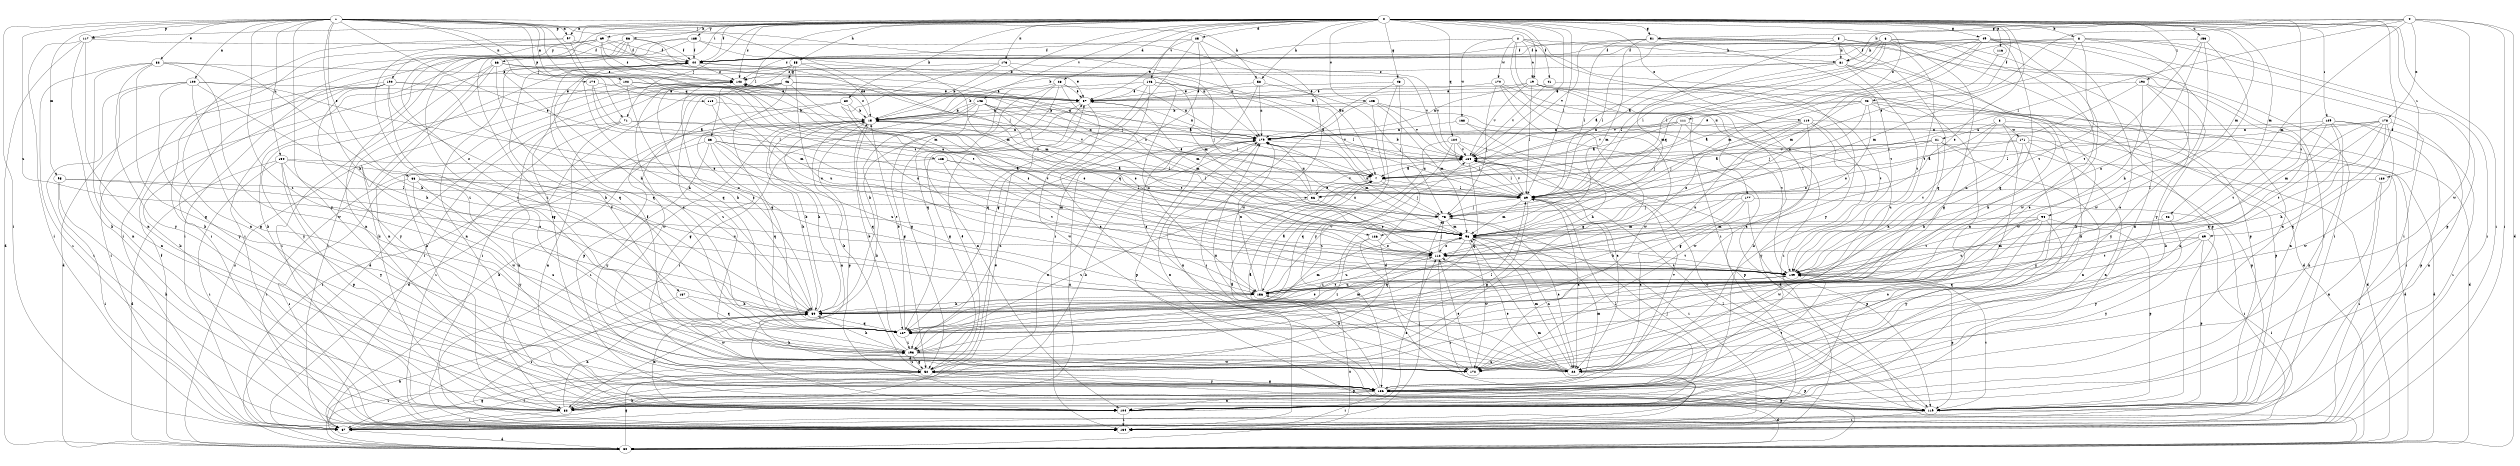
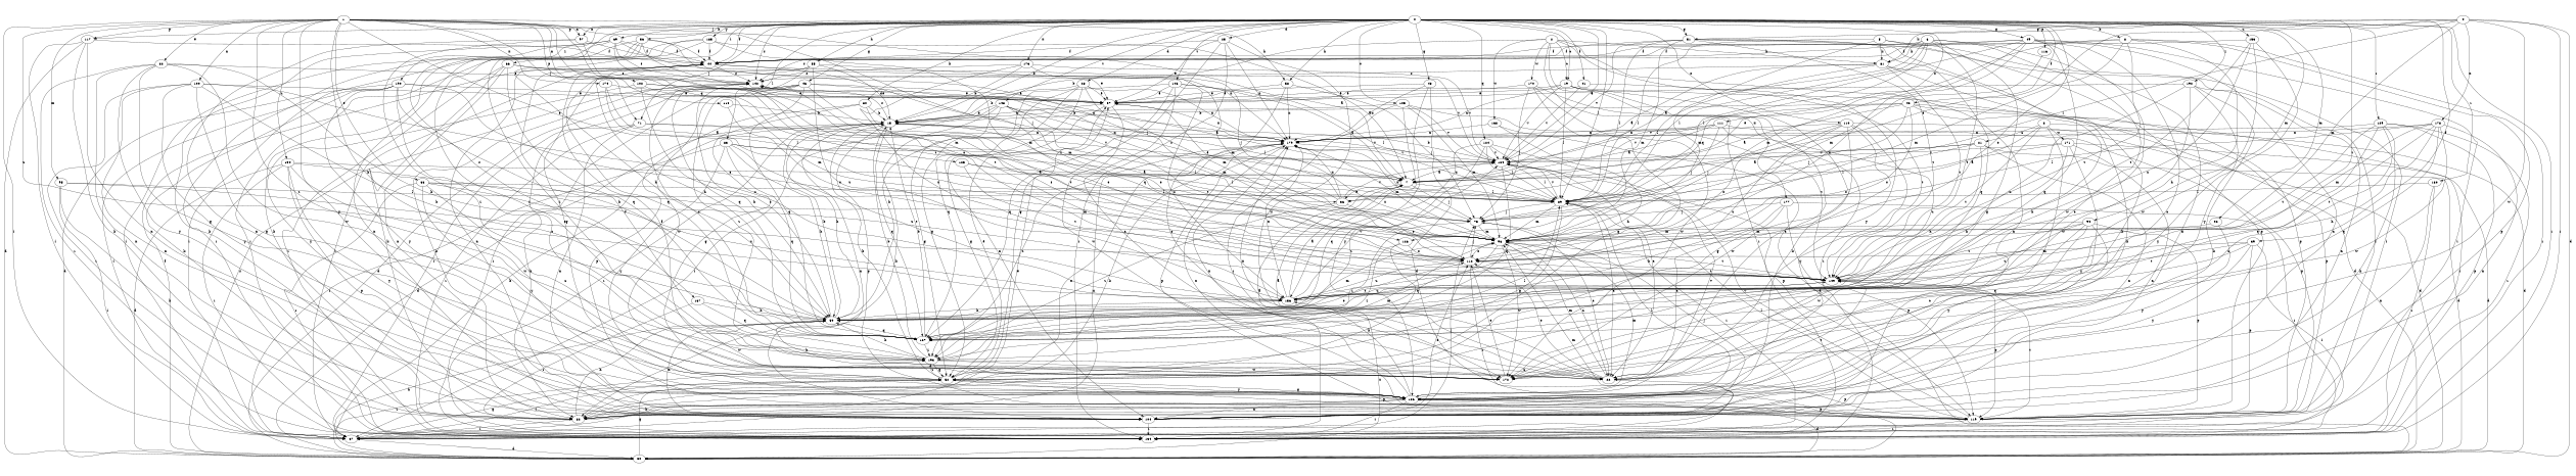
  strict digraph {
    0
    8
    15
    19
    25
    28
    39
    41
    42
    44
    46
    48
    49
    51
    55
    56
    58
    66
    69
    71
    80
    83
    89
    92
    94
    97
    105
    110
    111
    112
    116
    117
    124
    129
    130
    134
    137
    142
    146
    148
    149
    153
    164
    173
    185
    190
    192
    36
    59
    96
    119
    104
    30
    126
    127
    179
    22
    37
    82
    172
    52
    67
    186
    7
    75
    193
    156
    1
    32
    33
    95
    100
    102
    118
    125
    154
    174
    2
    81
    168
    170
    177
    3
    21
    171
    4
    178
    5
    6
    0 -> 8 [label=b]
    0 -> 15 [label=b]
    0 -> 19 [label=c]
    0 -> 25 [label=d]
    0 -> 28 [label=d]
    0 -> 39 [label=f]
    0 -> 41 [label=f]
    0 -> 42 [label=f]
    0 -> 44 [label=f]
-   55 -> 46 [label=g]
+   0 -> 46 [label=g]
    0 -> 48 [label=g]
    0 -> 49 [label=g]
    0 -> 51 [label=g]
    0 -> 55 [label=h]
    0 -> 56 [label=h]
    0 -> 58 [label=h]
    0 -> 66 [label=i]
    0 -> 69 [label=j]
    0 -> 71 [label=j]
    0 -> 80 [label=k]
    0 -> 83 [label=l]
    0 -> 89 [label=l]
    0 -> 92 [label=m]
    0 -> 94 [label=m]
    0 -> 97 [label=n]
    0 -> 105 [label=o]
    0 -> 110 [label=o]
    0 -> 111 [label=o]
    0 -> 112 [label=o]
    0 -> 116 [label=p]
    0 -> 117 [label=p]
    0 -> 124 [label=q]
    0 -> 129 [label=r]
    0 -> 130 [label=r]
    0 -> 134 [label=r]
    0 -> 137 [label=s]
    0 -> 142 [label=s]
    0 -> 146 [label=t]
    0 -> 148 [label=t]
    0 -> 149 [label=t]
    0 -> 153 [label=u]
    0 -> 164 [label=v]
    0 -> 173 [label=x]
    0 -> 185 [label=y]
-   0 -> 190 [label=y]
+   0 -> 190 [label=z]
    0 -> 192 [label=z]
    8 -> 44 [label=f]
    8 -> 134 [label=r]
    8 -> 149 [label=t]
    8 -> 36 [label=e]
    8 -> 59 [label=h]
    8 -> 96 [label=m]
    8 -> 119 [label=p]
    15 -> 134 [label=r]
    15 -> 142 [label=s]
    15 -> 164 [label=v]
    15 -> 59 [label=h]
    15 -> 119 [label=p]
    15 -> 104 [label=n]
    15 -> 30 [label=d]
    15 -> 126 [label=q]
    15 -> 127 [label=q]
    15 -> 179 [label=x]
    19 -> 89 [label=l]
    19 -> 164 [label=v]
    19 -> 30 [label=d]
    19 -> 179 [label=x]
    19 -> 22 [label=c]
    19 -> 37 [label=e]
    19 -> 82 [label=k]
    25 -> 44 [label=f]
    25 -> 134 [label=r]
    25 -> 179 [label=x]
    25 -> 37 [label=e]
    25 -> 172 [label=w]
    25 -> 52 [label=g]
    28 -> 15 [label=b]
    28 -> 96 [label=m]
    28 -> 104 [label=n]
    28 -> 127 [label=q]
    28 -> 179 [label=x]
    28 -> 37 [label=e]
    28 -> 52 [label=g]
    39 -> 112 [label=o]
    39 -> 149 [label=t]
    39 -> 119 [label=p]
    39 -> 127 [label=q]
    39 -> 67 [label=i]
    39 -> 186 [label=y]
    41 -> 149 [label=t]
    41 -> 164 [label=v]
    41 -> 37 [label=e]
    42 -> 15 [label=b]
    42 -> 112 [label=o]
    42 -> 164 [label=v]
    42 -> 59 [label=h]
    42 -> 119 [label=p]
    42 -> 67 [label=i]
    42 -> 7 [label=a]
    42 -> 75 [label=j]
    44 -> 142 [label=s]
    44 -> 164 [label=v]
    44 -> 59 [label=h]
    44 -> 96 [label=m]
    44 -> 104 [label=n]
    44 -> 127 [label=q]
    46 -> 134 [label=r]
    46 -> 149 [label=t]
    46 -> 30 [label=d]
    46 -> 127 [label=q]
    46 -> 37 [label=e]
    46 -> 172 [label=w]
    46 -> 67 [label=i]
    46 -> 7 [label=a]
    46 -> 193 [label=z]
    48 -> 30 [label=d]
    48 -> 179 [label=x]
    48 -> 37 [label=e]
    48 -> 186 [label=y]
    49 -> 44 [label=f]
    49 -> 89 [label=l]
    49 -> 112 [label=o]
    49 -> 142 [label=s]
    49 -> 96 [label=m]
    49 -> 104 [label=n]
    49 -> 127 [label=q]
    49 -> 22 [label=c]
    49 -> 172 [label=w]
    49 -> 67 [label=i]
    51 -> 44 [label=f]
    51 -> 89 [label=l]
    51 -> 149 [label=t]
    51 -> 164 [label=v]
    51 -> 96 [label=m]
    51 -> 127 [label=q]
    51 -> 82 [label=k]
    51 -> 67 [label=i]
    55 -> 15 [label=d]
    55 -> 96 [label=m]
    55 -> 127 [label=q]
    55 -> 52 [label=g]
    55 -> 67 [label=i]
    55 -> 156 [label=u]
    56 -> 44 [label=f]
    56 -> 112 [label=o]
    56 -> 59 [label=h]
    56 -> 104 [label=n]
    56 -> 82 [label=k]
    56 -> 75 [label=j]
    56 -> 193 [label=z]
    58 -> 179 [label=x]
    58 -> 22 [label=c]
    58 -> 37 [label=e]
    58 -> 75 [label=j]
    66 -> 134 [label=r]
    66 -> 142 [label=s]
    66 -> 104 [label=n]
    66 -> 127 [label=q]
    66 -> 37 [label=e]
    66 -> 82 [label=k]
    69 -> 44 [label=f]
    69 -> 134 [label=r]
    69 -> 142 [label=s]
    69 -> 149 [label=t]
    69 -> 179 [label=x]
    69 -> 82 [label=k]
    69 -> 67 [label=i]
    71 -> 134 [label=r]
    71 -> 164 [label=v]
    71 -> 104 [label=n]
    71 -> 179 [label=x]
    71 -> 82 [label=k]
    80 -> 15 [label=b]
    80 -> 112 [label=o]
    80 -> 119 [label=p]
    80 -> 52 [label=g]
    83 -> 89 [label=l]
    83 -> 164 [label=v]
    83 -> 59 [label=h]
    83 -> 127 [label=q]
    83 -> 67 [label=i]
    83 -> 186 [label=y]
    83 -> 156 [label=u]
    89 -> 134 [label=r]
    89 -> 164 [label=v]
    89 -> 96 [label=m]
    89 -> 179 [label=x]
    89 -> 22 [label=c]
    89 -> 52 [label=g]
    89 -> 75 [label=j]
    92 -> 96 [label=m]
    92 -> 186 [label=y]
    94 -> 149 [label=t]
    94 -> 96 [label=m]
    94 -> 119 [label=p]
    94 -> 22 [label=c]
    94 -> 172 [label=w]
    94 -> 186 [label=y]
    94 -> 156 [label=u]
    97 -> 44 [label=f]
    97 -> 96 [label=m]
    97 -> 104 [label=n]
    97 -> 193 [label=z]
    105 -> 15 [label=b]
    105 -> 134 [label=r]
    105 -> 149 [label=t]
    105 -> 164 [label=v]
    105 -> 96 [label=m]
    105 -> 156 [label=u]
    110 -> 112 [label=o]
    110 -> 30 [label=d]
    110 -> 179 [label=x]
    110 -> 172 [label=w]
    110 -> 52 [label=g]
    110 -> 186 [label=y]
    110 -> 75 [label=j]
    110 -> 156 [label=u]
    111 -> 164 [label=v]
    111 -> 119 [label=p]
    111 -> 179 [label=x]
    111 -> 7 [label=a]
    111 -> 75 [label=j]
    111 -> 156 [label=u]
    112 -> 134 [label=r]
    112 -> 149 [label=t]
    112 -> 75 [label=j]
    112 -> 156 [label=u]
    116 -> 96 [label=m]
    117 -> 44 [label=f]
    117 -> 104 [label=n]
    117 -> 30 [label=d]
    117 -> 82 [label=k]
    117 -> 67 [label=i]
    124 -> 89 [label=l]
    124 -> 164 [label=v]
    124 -> 119 [label=p]
    124 -> 127 [label=q]
    124 -> 22 [label=c]
    124 -> 193 [label=z]
    129 -> 134 [label=r]
    129 -> 149 [label=t]
    129 -> 119 [label=p]
    129 -> 127 [label=q]
    129 -> 179 [label=x]
    129 -> 22 [label=c]
    129 -> 82 [label=k]
    130 -> 89 [label=l]
    130 -> 134 [label=r]
    130 -> 104 [label=n]
    137 -> 134 [label=r]
    137 -> 59 [label=h]
    137 -> 127 [label=q]
    142 -> 37 [label=e]
    142 -> 82 [label=k]
    146 -> 89 [label=l]
    146 -> 59 [label=h]
    146 -> 127 [label=q]
    146 -> 22 [label=c]
    146 -> 37 [label=e]
    146 -> 7 [label=a]
    146 -> 156 [label=u]
    148 -> 15 [label=b]
    148 -> 89 [label=l]
    148 -> 112 [label=o]
    148 -> 149 [label=t]
    148 -> 96 [label=m]
    148 -> 82 [label=k]
    148 -> 52 [label=g]
    148 -> 67 [label=i]
    149 -> 142 [label=s]
    149 -> 119 [label=p]
    149 -> 156 [label=u]
    153 -> 44 [label=f]
    153 -> 149 [label=t]
    153 -> 172 [label=w]
    153 -> 186 [label=y]
    153 -> 156 [label=u]
    164 -> 15 [label=b]
    164 -> 89 [label=l]
    164 -> 127 [label=q]
    164 -> 7 [label=a]
    173 -> 15 [label=b]
    173 -> 142 [label=s]
    173 -> 164 [label=v]
    173 -> 75 [label=j]
    173 -> 156 [label=u]
    185 -> 44 [label=f]
    185 -> 134 [label=r]
    185 -> 96 [label=m]
    185 -> 67 [label=i]
    185 -> 7 [label=a]
    185 -> 193 [label=z]
    190 -> 59 [label=h]
    190 -> 30 [label=d]
    190 -> 22 [label=c]
    190 -> 37 [label=e]
    190 -> 82 [label=k]
    190 -> 67 [label=i]
    190 -> 186 [label=y]
    190 -> 156 [label=u]
    192 -> 104 [label=n]
    192 -> 37 [label=e]
    192 -> 82 [label=k]
    192 -> 172 [label=w]
    192 -> 186 [label=y]
    192 -> 156 [label=u]
    36 -> 112 [label=o]
    36 -> 142 [label=s]
    36 -> 164 [label=v]
    36 -> 179 [label=x]
    36 -> 37 [label=e]
    36 -> 193 [label=z]
    59 -> 15 [label=b]
    59 -> 142 [label=s]
    59 -> 96 [label=m]
    59 -> 104 [label=n]
    59 -> 127 [label=q]
    59 -> 172 [label=w]
    96 -> 112 [label=o]
    96 -> 149 [label=t]
    96 -> 127 [label=q]
    96 -> 22 [label=c]
    96 -> 172 [label=w]
    119 -> 89 [label=l]
    119 -> 134 [label=r]
    119 -> 149 [label=t]
    119 -> 164 [label=v]
    119 -> 179 [label=x]
    104 -> 112 [label=o]
    104 -> 134 [label=r]
    104 -> 75 [label=j]
    30 -> 44 [label=f]
    30 -> 142 [label=s]
    30 -> 59 [label=h]
    30 -> 52 [label=g]
    30 -> 193 [label=z]
    30 -> 156 [label=u]
    126 -> 112 [label=o]
    126 -> 82 [label=k]
    126 -> 193 [label=z]
    127 -> 15 [label=b]
    127 -> 112 [label=o]
    127 -> 142 [label=s]
    127 -> 193 [label=z]
    179 -> 164 [label=v]
    179 -> 96 [label=m]
    179 -> 119 [label=p]
    179 -> 82 [label=k]
    179 -> 193 [label=z]
    22 -> 44 [label=f]
    22 -> 112 [label=o]
    22 -> 96 [label=m]
    22 -> 119 [label=p]
    22 -> 179 [label=x]
    22 -> 7 [label=a]
    37 -> 15 [label=b]
    37 -> 179 [label=x]
    37 -> 172 [label=w]
    37 -> 52 [label=g]
    82 -> 89 [label=l]
    82 -> 59 [label=h]
    82 -> 179 [label=x]
    82 -> 67 [label=i]
    172 -> 112 [label=o]
    172 -> 59 [label=h]
    52 -> 15 [label=b]
    52 -> 119 [label=p]
    52 -> 37 [label=e]
    52 -> 67 [label=i]
    52 -> 186 [label=y]
    52 -> 193 [label=z]
    67 -> 15 [label=b]
    67 -> 96 [label=m]
    67 -> 30 [label=d]
    67 -> 179 [label=x]
    67 -> 37 [label=e]
    67 -> 52 [label=g]
    67 -> 75 [label=j]
    186 -> 134 [label=r]
    186 -> 149 [label=t]
    186 -> 164 [label=v]
    186 -> 96 [label=m]
    186 -> 119 [label=p]
    186 -> 104 [label=n]
    186 -> 30 [label=d]
    186 -> 179 [label=x]
    186 -> 82 [label=k]
    186 -> 52 [label=g]
    186 -> 7 [label=a]
    7 -> 89 [label=l]
    7 -> 36 [label=e]
    7 -> 75 [label=j]
    75 -> 96 [label=m]
    75 -> 179 [label=x]
    75 -> 22 [label=c]
    75 -> 193 [label=z]
    193 -> 15 [label=b]
    193 -> 44 [label=f]
    193 -> 89 [label=l]
    193 -> 59 [label=h]
    193 -> 96 [label=m]
    193 -> 22 [label=c]
    193 -> 172 [label=w]
    193 -> 52 [label=g]
    156 -> 149 [label=t]
    156 -> 164 [label=v]
    156 -> 59 [label=h]
    156 -> 179 [label=x]
    156 -> 7 [label=a]
    1 -> 58 [label=h]
    1 -> 71 [label=j]
    1 -> 97 [label=n]
    1 -> 117 [label=p]
    1 -> 149 [label=t]
    1 -> 36 [label=e]
    1 -> 59 [label=h]
    1 -> 67 [label=i]
    1 -> 186 [label=y]
    1 -> 7 [label=a]
    1 -> 75 [label=j]
    1 -> 193 [label=z]
    1 -> 156 [label=u]
    1 -> 32 [label=e]
    1 -> 33 [label=e]
    1 -> 95 [label=m]
    1 -> 100 [label=n]
    1 -> 102 [label=n]
    1 -> 118 [label=p]
    1 -> 125 [label=q]
    1 -> 154 [label=u]
    1 -> 174 [label=x]
    32 -> 134 [label=r]
    32 -> 142 [label=s]
    32 -> 59 [label=h]
    32 -> 104 [label=n]
    32 -> 172 [label=w]
    32 -> 52 [label=g]
    32 -> 186 [label=y]
    33 -> 89 [label=l]
    33 -> 134 [label=r]
    33 -> 96 [label=m]
    33 -> 22 [label=c]
    33 -> 186 [label=y]
    33 -> 156 [label=u]
    95 -> 89 [label=l]
    95 -> 112 [label=o]
    95 -> 82 [label=k]
    95 -> 67 [label=i]
    100 -> 112 [label=o]
    100 -> 134 [label=r]
    100 -> 59 [label=h]
    100 -> 104 [label=n]
    100 -> 37 [label=e]
    100 -> 52 [label=g]
    100 -> 186 [label=y]
    102 -> 59 [label=h]
    102 -> 96 [label=m]
    102 -> 179 [label=x]
    102 -> 37 [label=e]
    102 -> 186 [label=y]
    118 -> 15 [label=b]
    118 -> 112 [label=o]
    125 -> 89 [label=l]
-   125 -> 134 [label=r]
    125 -> 149 [label=t]
    125 -> 7 [label=a]
    154 -> 134 [label=r]
    154 -> 149 [label=t]
    154 -> 119 [label=p]
    154 -> 30 [label=d]
    154 -> 172 [label=w]
    154 -> 186 [label=y]
    154 -> 7 [label=a]
    174 -> 89 [label=l]
    174 -> 37 [label=e]
    174 -> 7 [label=a]
    2 -> 15 [label=b]
    2 -> 19 [label=c]
    2 -> 134 [label=r]
    2 -> 104 [label=n]
    2 -> 186 [label=y]
    2 -> 81 [label=k]
    2 -> 168 [label=w]
    2 -> 170 [label=w]
    2 -> 177 [label=x]
    81 -> 89 [label=l]
    81 -> 142 [label=s]
    81 -> 149 [label=t]
    81 -> 119 [label=p]
    81 -> 82 [label=k]
    81 -> 7 [label=a]
    168 -> 59 [label=h]
    168 -> 30 [label=d]
    168 -> 179 [label=x]
    170 -> 134 [label=r]
    170 -> 37 [label=e]
    170 -> 172 [label=w]
    170 -> 52 [label=g]
    170 -> 75 [label=j]
    177 -> 134 [label=r]
    177 -> 59 [label=h]
    177 -> 119 [label=p]
    177 -> 22 [label=c]
    177 -> 75 [label=j]
    3 -> 112 [label=o]
    3 -> 149 [label=t]
    3 -> 30 [label=d]
    3 -> 22 [label=c]
    3 -> 21 [label=c]
    3 -> 171 [label=w]
    21 -> 89 [label=l]
    21 -> 164 [label=v]
    21 -> 59 [label=h]
    21 -> 104 [label=n]
    21 -> 30 [label=d]
    21 -> 7 [label=a]
    171 -> 164 [label=v]
    171 -> 59 [label=h]
    171 -> 104 [label=n]
    171 -> 30 [label=d]
    171 -> 186 [label=y]
    171 -> 7 [label=a]
    4 -> 51 [label=g]
    4 -> 89 [label=l]
    4 -> 134 [label=r]
    4 -> 36 [label=e]
    4 -> 96 [label=m]
    4 -> 30 [label=d]
    4 -> 172 [label=w]
    4 -> 81 [label=k]
    4 -> 178 [label=x]
    178 -> 89 [label=l]
    178 -> 149 [label=t]
    178 -> 59 [label=h]
    178 -> 96 [label=m]
    178 -> 104 [label=n]
    178 -> 127 [label=q]
    178 -> 179 [label=x]
    178 -> 172 [label=w]
    5 -> 89 [label=l]
    5 -> 96 [label=m]
    5 -> 119 [label=p]
    5 -> 67 [label=i]
    5 -> 81 [label=k]
    6 -> 44 [label=f]
    6 -> 89 [label=l]
    6 -> 149 [label=t]
    6 -> 104 [label=n]
    6 -> 126 [label=q]
    6 -> 22 [label=c]
    6 -> 52 [label=g]
    6 -> 7 [label=a]
    6 -> 81 [label=k]
  }
